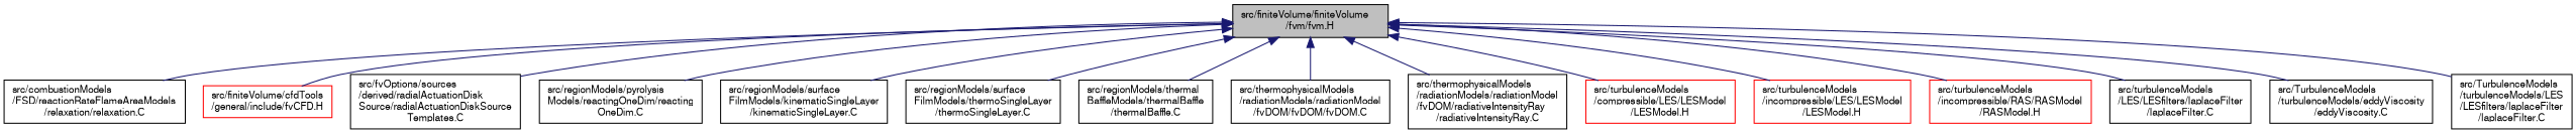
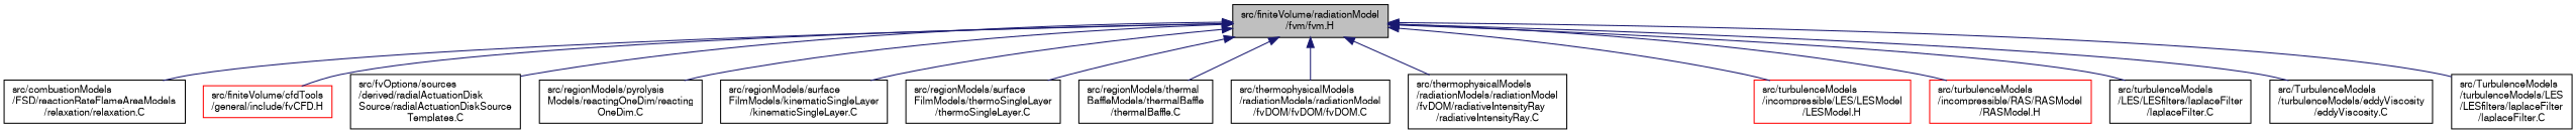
  digraph {
    node [color=black fontname=FreeSans fontsize=10 shape=record]
    edge [color=midnightblue dir=back fontname=FreeSans fontsize=10 labelfontname=FreeSans labelfontsize=10 style=solid]
-   n1 [fillcolor=grey75 fontcolor=black height=0.2 label="src/finiteVolume/finiteVolume\l/fvm/fvm.H" style=filled width=0.4]
+   n1 [fillcolor=grey75 fontcolor=black height=0.2 label="src/finiteVolume/radiationModel\l/fvm/fvm.H" style=filled width=0.4]
    n2 [height=0.2 label="src/combustionModels\l/FSD/reactionRateFlameAreaModels\l/relaxation/relaxation.C" width=0.4]
    n3 [color=red height=0.2 label="src/finiteVolume/cfdTools\l/general/include/fvCFD.H" width=0.4]
    n4 [height=0.2 label="src/fvOptions/sources\l/derived/radialActuationDisk\lSource/radialActuationDiskSource\lTemplates.C" width=0.4]
    n5 [height=0.2 label="src/regionModels/pyrolysis\lModels/reactingOneDim/reacting\lOneDim.C" width=0.4]
    n6 [height=0.2 label="src/regionModels/surface\lFilmModels/kinematicSingleLayer\l/kinematicSingleLayer.C" width=0.4]
    n7 [height=0.2 label="src/regionModels/surface\lFilmModels/thermoSingleLayer\l/thermoSingleLayer.C" width=0.4]
    n8 [height=0.2 label="src/regionModels/thermal\lBaffleModels/thermalBaffle\l/thermalBaffle.C" width=0.4]
    n9 [height=0.2 label="src/thermophysicalModels\l/radiationModels/radiationModel\l/fvDOM/fvDOM/fvDOM.C" width=0.4]
    n10 [height=0.2 label="src/thermophysicalModels\l/radiationModels/radiationModel\l/fvDOM/radiativeIntensityRay\l/radiativeIntensityRay.C" width=0.4]
-   n11 [color=red height=0.2 label="src/turbulenceModels\l/compressible/LES/LESModel\l/LESModel.H" width=0.4]
    n12 [color=red height=0.2 label="src/turbulenceModels\l/incompressible/LES/LESModel\l/LESModel.H" width=0.4]
    n13 [color=red height=0.2 label="src/turbulenceModels\l/incompressible/RAS/RASModel\l/RASModel.H" width=0.4]
    n14 [height=0.2 label="src/turbulenceModels\l/LES/LESfilters/laplaceFilter\l/laplaceFilter.C" width=0.4]
    n15 [height=0.2 label="src/TurbulenceModels\l/turbulenceModels/eddyViscosity\l/eddyViscosity.C" width=0.4]
    n16 [height=0.2 label="src/TurbulenceModels\l/turbulenceModels/LES\l/LESfilters/laplaceFilter\l/laplaceFilter.C" width=0.4]
    n1 -> n2
    n1 -> n3
    n1 -> n4
    n1 -> n5
    n1 -> n6
    n1 -> n7
    n1 -> n8
    n1 -> n9
    n1 -> n10
-   n1 -> n11
    n1 -> n12
    n1 -> n13
    n1 -> n14
    n1 -> n15
    n1 -> n16
  }
